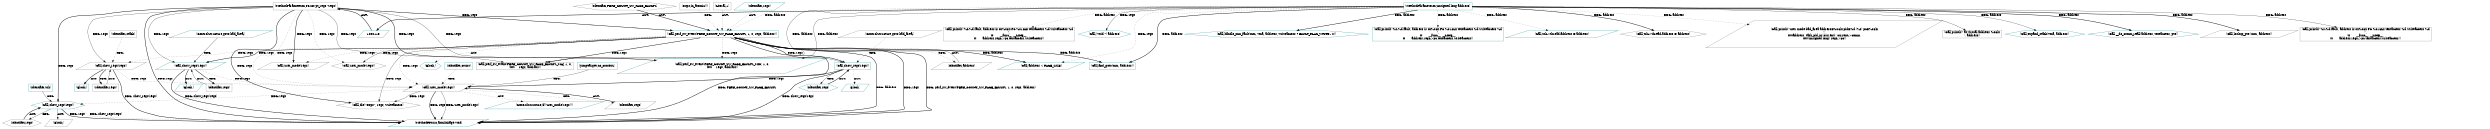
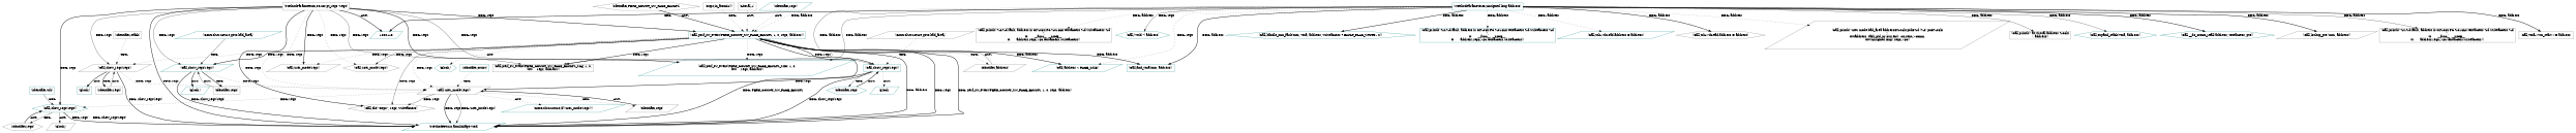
  digraph {
    node [color=teal shape=parallelogram]
    edge [style=bold]
    n1 [label="(Call,show_regs(regs))" shape=hexagon]
    n2 [label="(MethodReturn,asmlinkage void)"]
    n3 [color=gray40 label="(Identifier,regs)" shape=hexagon]
    n4 [color=gray40 label="(Block,)"]
    n5 [color=gray40 label="(Call,user_mode(regs))"]
    n6 [label="(ControlStructure,if (user_mode(regs)))"]
    n7 [color=gray40 label="(Identifier,regs)"]
    n8 [color=gray40 label="(Call,die(\"Oops\", regs, writeaccess))" shape=hexagon]
    n9 [label="(Call,show_regs(regs))" shape=box]
    n10 [label="(Block,)"]
    n11 [label="(Identifier,regs)" shape=hexagon]
    n12 [label="(Call,perf_sw_event(PERF_COUNT_SW_PAGE_FAULTS, 1, 0, regs, address))" shape=box]
    n13 [color=gray40 label="(Call,show_regs(regs))"]
    n14 [label="(Call,show_regs(regs))"]
    n15 [color=gray40 label="(Call,perf_sw_event(PERF_COUNT_SW_PAGE_FAULTS_MAJ, 1, 0,\n \t\t\t\t     regs, address))" shape=box]
-   n16 [label="(Call,find_goto(mm, address))" shape=box]
+   n16 [label="(Call,find_vma(mm, address))" shape=box]
    n17 [color=gray40 label="(Call,user_mode(regs))" shape=hexagon]
    n18 [label="(Call,address < PAGE_SIZE)"]
    n19 [label="(Call,perf_sw_event(PERF_COUNT_SW_PAGE_FAULTS_MIN, 1, 0,\n \t\t\t\t     regs, address))"]
    n20 [color=gray40 label="(Call,user_mode(regs))"]
    n21 [color=gray40 label="(Identifier,address)"]
    n22 [label="(Block,)" shape=hexagon]
    n23 [label="(Block,)" shape=box]
    n24 [color=gray40 label="(Identifier,regs)" shape=box]
    n25 [label="(Block,)"]
    n26 [color=gray40 label="(Identifier,regs)" shape=box]
    n27 [color=gray40 label="(MethodParameterIn,struct pt_regs *regs)" shape=box]
    1000115
    n29 [label="(MethodParameterIn,unsigned long address)" shape=box]
    n30 [label="(Call,printk(\"%s:%d fault, address is 0x%08x PC %016Lx textaccess %d writeaccess %d\n\",\n\t\t       __func__, __LINE__,\n\t\t       address,regs->pc,textaccess,writeaccess))" shape=box]
    n31 [label="(Call,tsk->thread.address = address)"]
    n32 [color=gray40 label="(Call,tsk->thread.address = address)" shape=hexagon]
    n33 [color=gray40 label="(Call,printk(\"user mode bad_area address=%08lx pid=%d (%s) pc=%08lx\n\",\n\t\t\t\taddress, task_pid_nr(current), current->comm,\n\t\t\t\t(unsigned long) regs->pc))"]
    n34 [color=gray40 label="(Call,printk(\" at virtual address %08lx\n\", address))" shape=box]
    n35 [label="(Call,expand_stack(vma, address))" shape=hexagon]
    n36 [label="(Call,__do_comm_refill(address, textaccess, pte))" shape=hexagon]
    n37 [color=gray40 label="(Call,lookup_pte (mm, address))"]
    n38 [color=gray40 label="(Call,printk(\"%s:%d fault, address is 0x%08x PC %016Lx textaccess %d writeaccess %d\n\",\n\t\t       __func__, __LINE__,\n\t\t       address,regs->pc,textaccess,writeaccess))" shape=box]
+   n39 [color=gray40 label="(Call,vma->vm_start <= address)" shape=box]
    n40 [color=gray40 label="(Call,printk(\"%s:%d fault, address is 0x%08x PC %016Lx textaccess %d writeaccess %d\n\",\n\t\t       __func__, __LINE__,\n\t\t       address,regs->pc,textaccess,writeaccess))" shape=box]
    n41 [label="(Call,(void *) address)" shape=hexagon]
    n42 [label="(Call,handle_mm_fault(mm, vma, address, writeaccess ? FAULT_FLAG_WRITE : 0))" shape=hexagon]
-   n43 [label="(JumpTarget,no_context:)" shape=box]
    n44 [label="(Identifier,tsk)" shape=box]
    n45 [color=gray40 label="(Literal,1)" shape=box]
    n46 [label="(ControlStructure,goto bad_area;)"]
    n47 [color=gray40 label="(ControlStructure,goto bad_area;)"]
    n48 [label="(Identifier,regs)"]
    n49 [color=gray40 label="(Identifier,stack)" shape=box]
    n50 [label="(Identifier,count)" shape=box]
    n51 [color=gray40 label="(Identifier,PERF_COUNT_SW_PAGE_FAULTS)" shape=hexagon]
    n52 [color=gray40 label="(Oops,in_atomic())" shape=box]
    n1 -> n2 [label="DDG: regs"]
    n1 -> n2 [label="DDG: show_regs(regs)" style=dotted]
    n1 -> n3 [label="CFG: " style=solid]
    n1 -> n4 [label="AST: " style=solid]
    n3 -> n1 [label="AST: "]
    n5 -> n1 [label="DDG: regs" style=dotted]
    n5 -> n2 [label="DDG: regs"]
    n5 -> n2 [label="DDG: user_mode(regs)" style=solid]
    n5 -> n6 [label="AST: " style=dotted]
    n5 -> n7 [label="CFG: " style=dotted]
    n5 -> n8 [label="DDG: regs" style=solid]
    n7 -> n5 [label="AST: "]
    n9 -> n2 [label="DDG: show_regs(regs)"]
    n9 -> n5 [label="DDG: regs"]
    n9 -> n10 [label="AST: " style=dotted]
    n9 -> n11 [label="CFG: " style=solid]
    n11 -> n9 [label="AST: "]
    n12 -> n2 [label="DDG: address"]
    n12 -> n2 [label="DDG: regs"]
    n12 -> n2 [label="DDG: perf_sw_event(PERF_COUNT_SW_PAGE_FAULTS, 1, 0, regs, address)"]
    n12 -> n2 [label="DDG: PERF_COUNT_SW_PAGE_FAULTS"]
    n12 -> n5 [label="DDG: regs" style=dotted]
    n12 -> n8 [label="DDG: regs" style=solid]
    n12 -> n9 [label="DDG: regs"]
    n12 -> n13 [label="DDG: regs" style=dotted]
    n12 -> n14 [label="DDG: regs"]
    n12 -> n15 [label="DDG: regs"]
    n12 -> n16 [label="DDG: address"]
    n12 -> n17 [label="DDG: regs" style=solid]
    n12 -> n18 [label="DDG: address"]
    n12 -> n19 [label="DDG: regs" style=dotted]
    n12 -> n20 [label="DDG: regs" style=dotted]
    n12 -> n21 [label="CFG: " style=dotted]
    n12 -> n22 [label="AST: " style=dotted]
    n13 -> n2 [label="DDG: show_regs(regs)"]
    n13 -> n5 [label="DDG: regs" style=dotted]
    n13 -> n23 [label="AST: "]
    n13 -> n24 [label="CFG: "]
    n14 -> n2 [label="DDG: show_regs(regs)"]
    n14 -> n5 [label="DDG: regs" style=dotted]
    n14 -> n25 [label="AST: "]
    n14 -> n26 [label="CFG: "]
    n21 -> n12 [label="AST: " style=solid]
    n24 -> n13 [label="AST: " style=solid]
    n26 -> n14 [label="AST: " style=solid]
    n27 -> n1 [label="DDG: regs"]
    n27 -> n2 [label="DDG: regs"]
    n27 -> n5 [label="DDG: regs" style=dotted]
    n27 -> n8 [label="DDG: regs"]
    n27 -> n9 [label="DDG: regs" style=solid]
    n27 -> n12 [label="DDG: regs"]
    n27 -> n13 [label="DDG: regs" style=solid]
    n27 -> n14 [label="DDG: regs" style=solid]
    n27 -> n15 [label="DDG: regs" style=solid]
    n27 -> n17 [label="DDG: regs" style=dotted]
    n27 -> n19 [label="DDG: regs"]
    n27 -> n20 [label="DDG: regs"]
-   1000115 -> n27 [label="AST: "]
+   n27 -> 1000115 [label="AST: "]
    n29 -> n12 [label="DDG: address" style=dotted]
    n29 -> n15 [label="DDG: address" style=solid]
    n29 -> n16 [label="DDG: address"]
    n29 -> n18 [label="DDG: regs" style=dotted]
    n29 -> n19 [label="DDG: address" style=solid]
-   n29 -> 1000115 [label="AST: "]
+   n29 -> 1000115 [label="CFG: "]
    n29 -> n30 [label="DDG: address" style=dotted]
    n29 -> n31 [label="DDG: address" style=dotted]
    n29 -> n32 [label="DDG: address"]
    n29 -> n33 [label="DDG: address" style=dotted]
    n29 -> n34 [label="DDG: address" style=solid]
    n29 -> n35 [label="DDG: address" style=solid]
    n29 -> n36 [label="DDG: address"]
    n29 -> n37 [label="DDG: address"]
    n29 -> n38 [label="DDG: address" style=solid]
+   n29 -> n39 [label="DDG: address"]
    n29 -> n40 [label="DDG: address" style=dotted]
    n29 -> n41 [label="DDG: regs" style=solid]
    n29 -> n42 [label="DDG: address"]
-   n43 -> n5 [label="CFG: " style=solid]
    n44 -> n1 [label="CFG: " style=solid]
    n45 -> n12 [label="AST: " style=dotted]
    n46 -> n14 [label="CFG: " style=solid]
    n47 -> n9 [label="CFG: " style=dotted]
    n48 -> n12 [label="AST: " style=dotted]
    n49 -> n13 [label="CFG: " style=dotted]
    n50 -> n5 [label="CFG: " style=dotted]
    n51 -> n12 [label="AST: "]
    n52 -> n12 [label="CFG: " style=dotted]
  }
